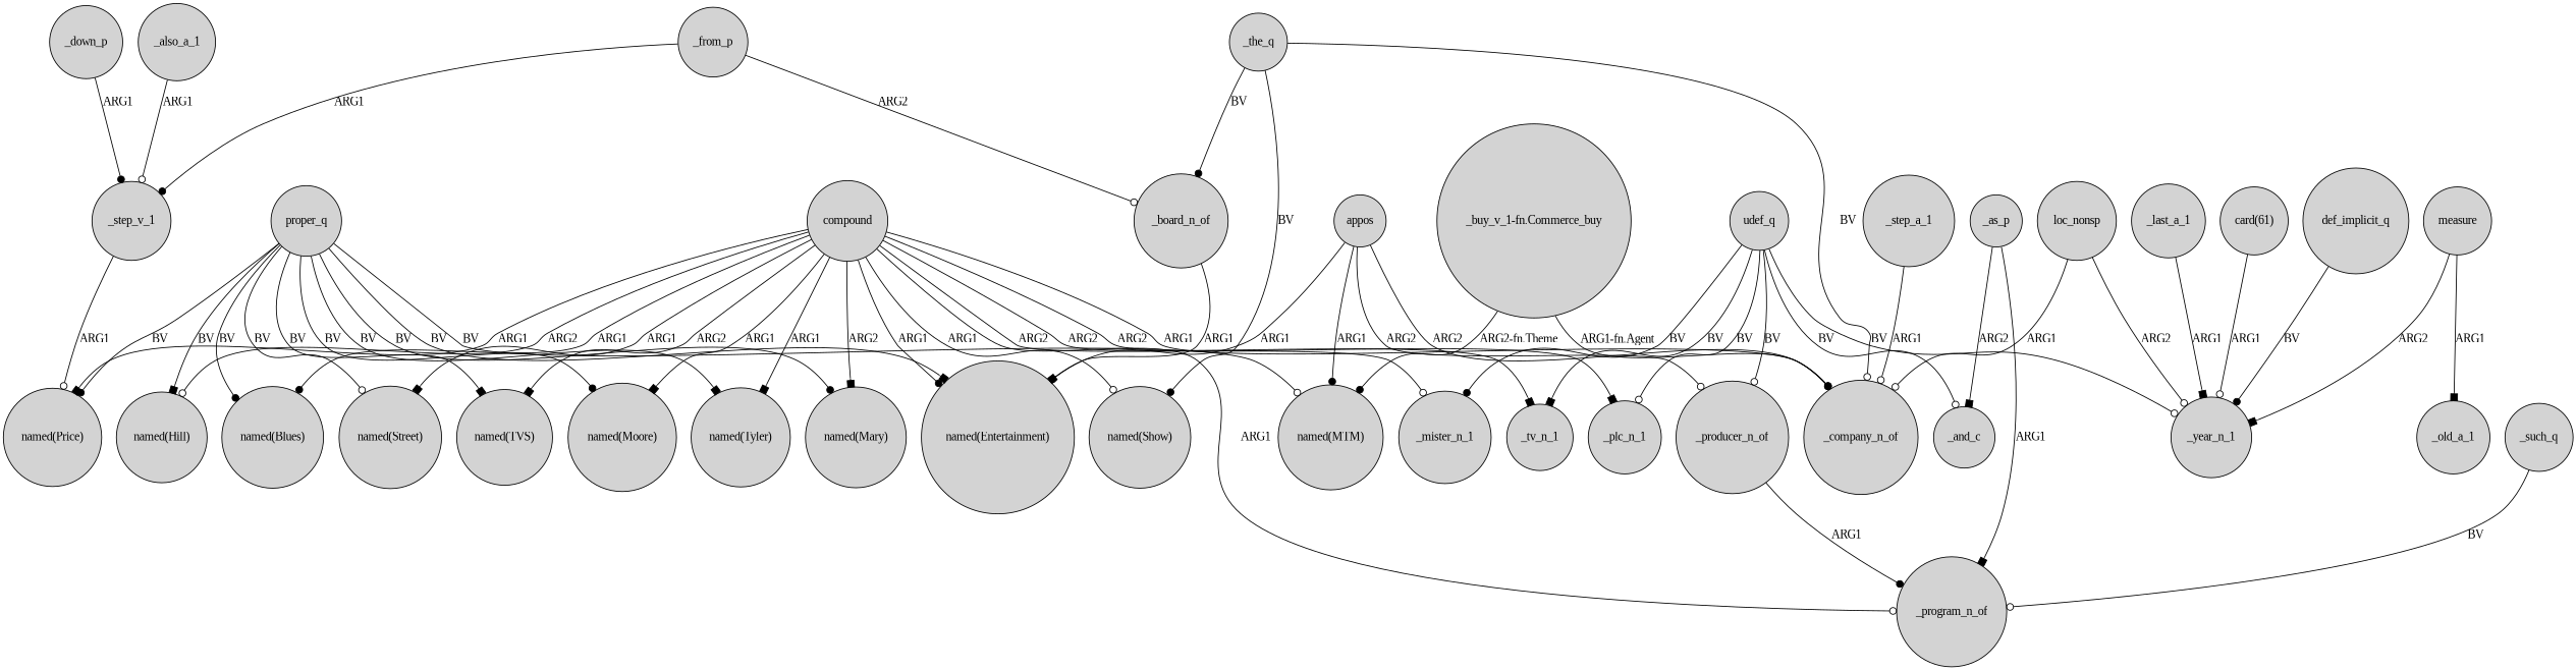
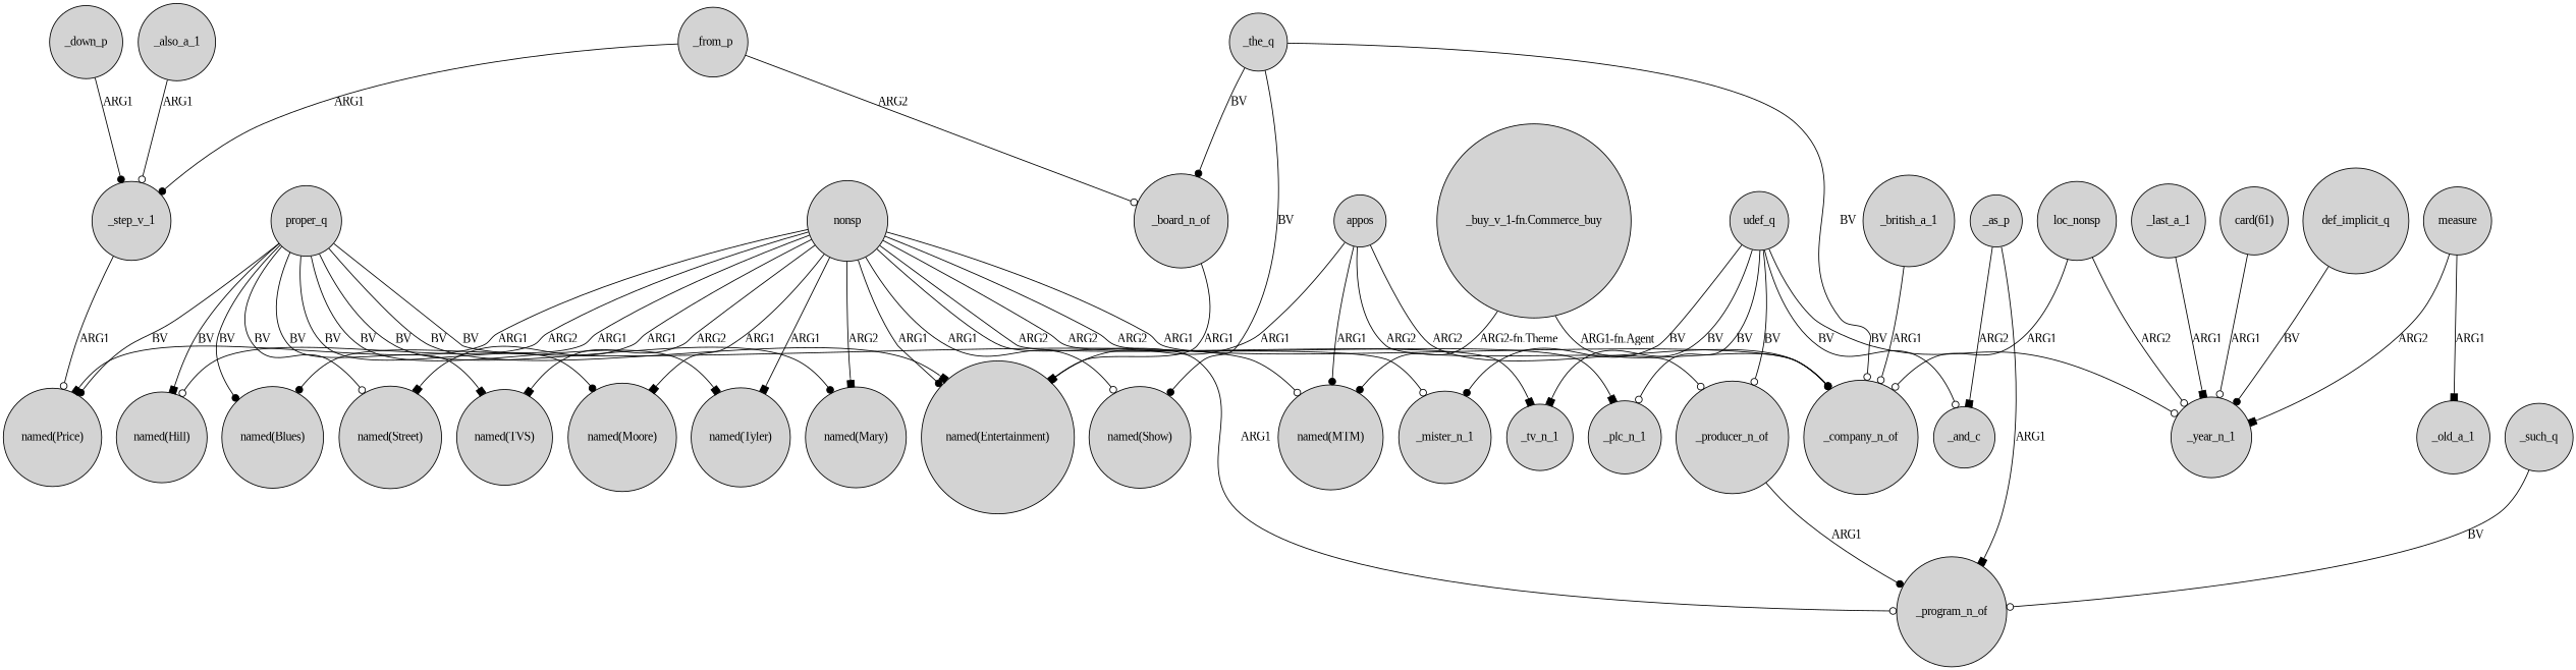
  digraph {
    fontname="Liberation Serif"
    node [fontname="Liberation Serif" shape=circle style=filled]
    edge [arrowhead=odot fontname="Liberation Serif"]
    _also_a_1
    _step_v_1
    "named(Price)"
-   compound
+   compound [label=nonsp]
    "named(TVS)"
    "named(Blues)"
    "named(Entertainment)"
    "named(Street)"
    _tv_n_1
    _mister_n_1
    "named(Show)"
    "named(Tyler)"
    "named(Mary)"
    _company_n_of
    "named(Hill)"
    _program_n_of
    "named(Moore)"
    _plc_n_1
    _board_n_of
    proper_q
    "named(MTM)"
    measure
    _year_n_1
    _old_a_1
    def_implicit_q
    udef_q
    _producer_n_of
    _and_c
    "_buy_v_1-fn.Commerce_buy"
    _from_p
    appos
    _the_q
    loc_nonsp
    _down_p
    _last_a_1
    _as_p
    _such_q
    "card(61)"
-   _british_a_1 [label=_step_a_1]
+   _british_a_1
    _also_a_1 -> _step_v_1 [label=ARG1]
    _step_v_1 -> "named(Price)" [label=ARG1]
    compound -> "named(Price)" [arrowhead=box label=ARG1]
    compound -> "named(TVS)" [arrowhead=box label=ARG2]
    compound -> "named(Blues)" [arrowhead=dot label=ARG1]
    compound -> "named(Entertainment)" [arrowhead=dot label=ARG1]
    compound -> "named(Street)" [arrowhead=box label=ARG1]
    compound -> _tv_n_1 [arrowhead=box label=ARG2]
    compound -> _mister_n_1 [label=ARG2]
    compound -> "named(Show)" [label=ARG1]
    compound -> "named(Tyler)" [arrowhead=box label=ARG1]
    compound -> "named(Mary)" [arrowhead=box label=ARG2]
    compound -> _company_n_of [arrowhead=dot label=ARG1]
    compound -> "named(Hill)" [label=ARG2]
    compound -> _program_n_of [label=ARG1]
    compound -> "named(Moore)" [arrowhead=box label=ARG1]
    compound -> _plc_n_1 [arrowhead=box label=ARG2]
    _board_n_of -> "named(Entertainment)" [label=ARG1]
    proper_q -> "named(Price)" [arrowhead=dot label=BV]
    proper_q -> "named(TVS)" [arrowhead=box label=BV]
    proper_q -> "named(Blues)" [arrowhead=dot label=BV]
    proper_q -> "named(Entertainment)" [arrowhead=box label=BV]
    proper_q -> "named(Street)" [label=BV]
    proper_q -> "named(Tyler)" [arrowhead=box label=BV]
    proper_q -> "named(Mary)" [arrowhead=dot label=BV]
    proper_q -> "named(Hill)" [arrowhead=box label=BV]
    proper_q -> "named(Moore)" [arrowhead=dot label=BV]
    proper_q -> "named(MTM)" [label=BV]
    measure -> _year_n_1 [arrowhead=box label=ARG2]
    measure -> _old_a_1 [arrowhead=box label=ARG1]
    def_implicit_q -> _year_n_1 [arrowhead=dot label=BV]
    udef_q -> _tv_n_1 [arrowhead=box label=BV]
    udef_q -> _mister_n_1 [arrowhead=dot label=BV]
    udef_q -> _plc_n_1 [label=BV]
    udef_q -> _year_n_1 [label=BV]
    udef_q -> _producer_n_of [label=BV]
    udef_q -> _and_c [label=BV]
    _producer_n_of -> _program_n_of [arrowhead=dot label=ARG1]
    "_buy_v_1-fn.Commerce_buy" -> _company_n_of [arrowhead=dot label="ARG1-fn.Agent"]
    "_buy_v_1-fn.Commerce_buy" -> "named(MTM)" [arrowhead=dot label="ARG2-fn.Theme"]
    _from_p -> _step_v_1 [arrowhead=dot label=ARG1]
    _from_p -> _board_n_of [label=ARG2]
    appos -> "named(Entertainment)" [arrowhead=box label=ARG1]
    appos -> _company_n_of [arrowhead=dot label=ARG2]
    appos -> "named(MTM)" [arrowhead=dot label=ARG1]
    appos -> _producer_n_of [label=ARG2]
    _the_q -> "named(Show)" [arrowhead=dot label=BV]
    _the_q -> _company_n_of [label=BV]
    _the_q -> _board_n_of [arrowhead=dot label=BV]
    loc_nonsp -> _company_n_of [label=ARG1]
    loc_nonsp -> _year_n_1 [label=ARG2]
    _down_p -> _step_v_1 [arrowhead=dot label=ARG1]
    _last_a_1 -> _year_n_1 [arrowhead=box label=ARG1]
    _as_p -> _program_n_of [arrowhead=box label=ARG1]
    _as_p -> _and_c [arrowhead=box label=ARG2]
    _such_q -> _program_n_of [label=BV]
    "card(61)" -> _year_n_1 [label=ARG1]
    _british_a_1 -> _company_n_of [label=ARG1]
  }
